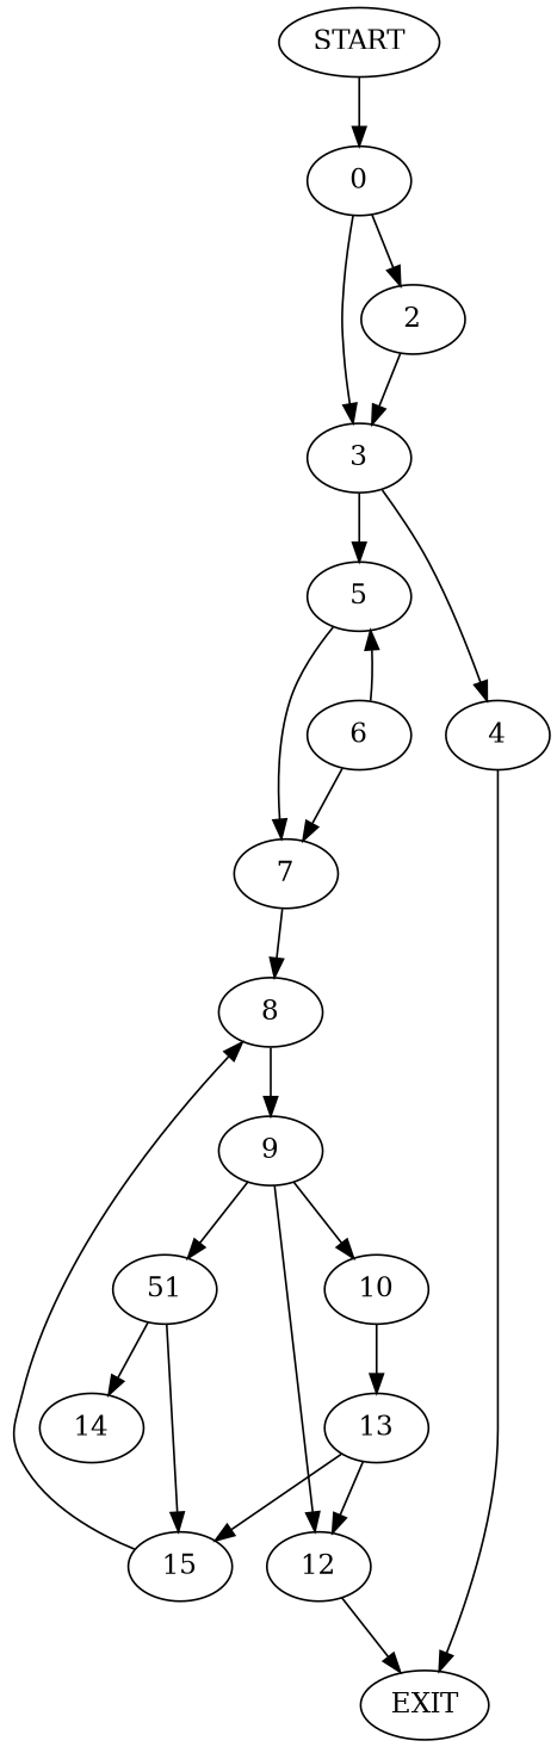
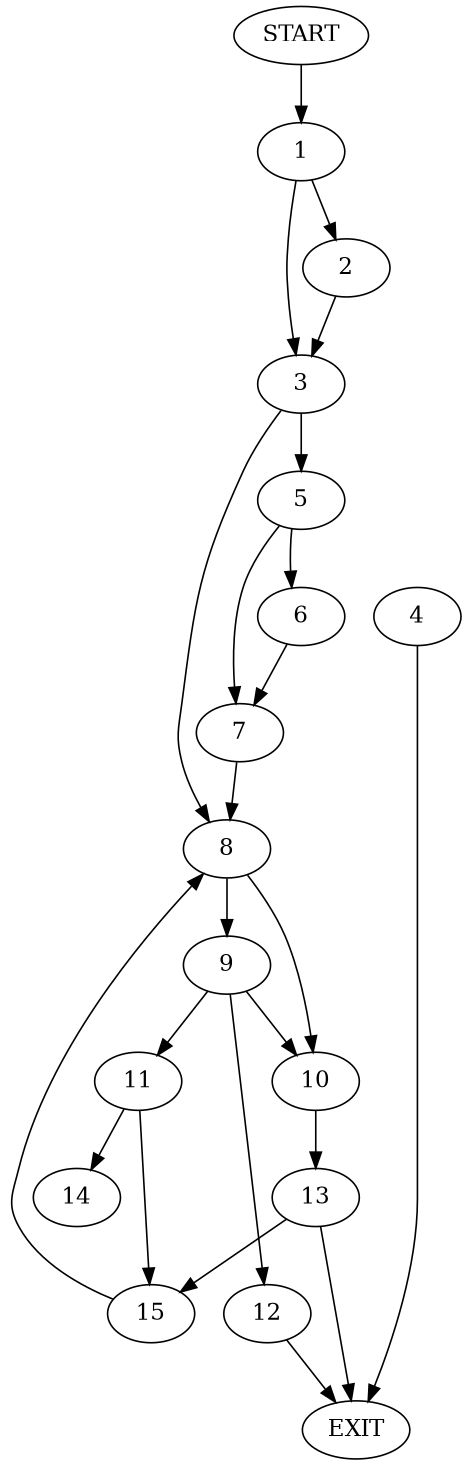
  digraph {
    n1 [label=START]
-   1 [label=0]
+   1
    2
    3
    n5 [label=EXIT]
    4
    5
    6
    7
    8
    9
    10
-   11 [label=51]
+   11
    12
    13
    14
    15
    n1 -> 1
    1 -> 2
    1 -> 3
    2 -> 3
-   3 -> 4
+   3 -> 8
    3 -> 5
    4 -> n5
-   6 -> 5
+   5 -> 6
    5 -> 7
    6 -> 7
    7 -> 8
    8 -> 9
+   8 -> 10
    9 -> 10
    9 -> 11
    9 -> 12
    10 -> 13
    11 -> 14
    11 -> 15
    12 -> n5
-   13 -> 12
+   13 -> n5
    13 -> 15
    15 -> 8
  }
